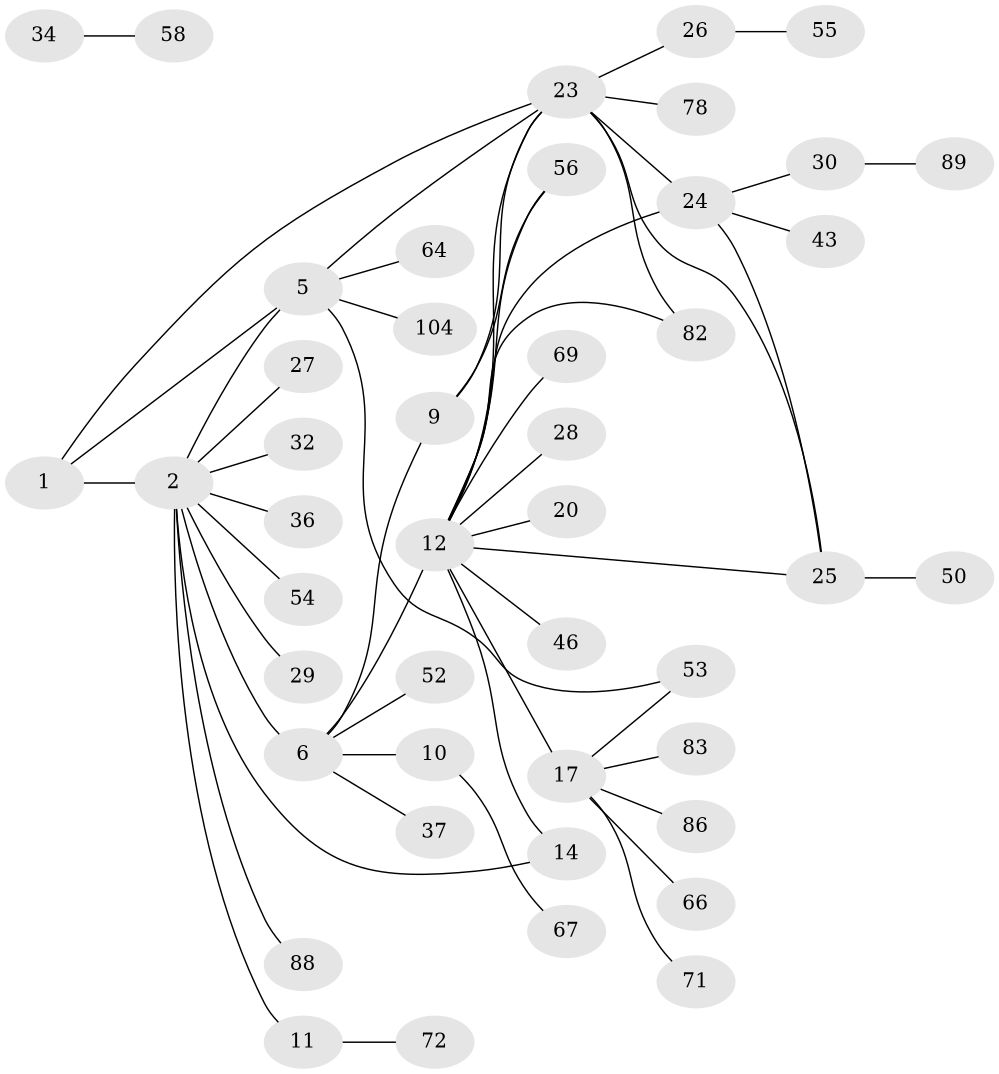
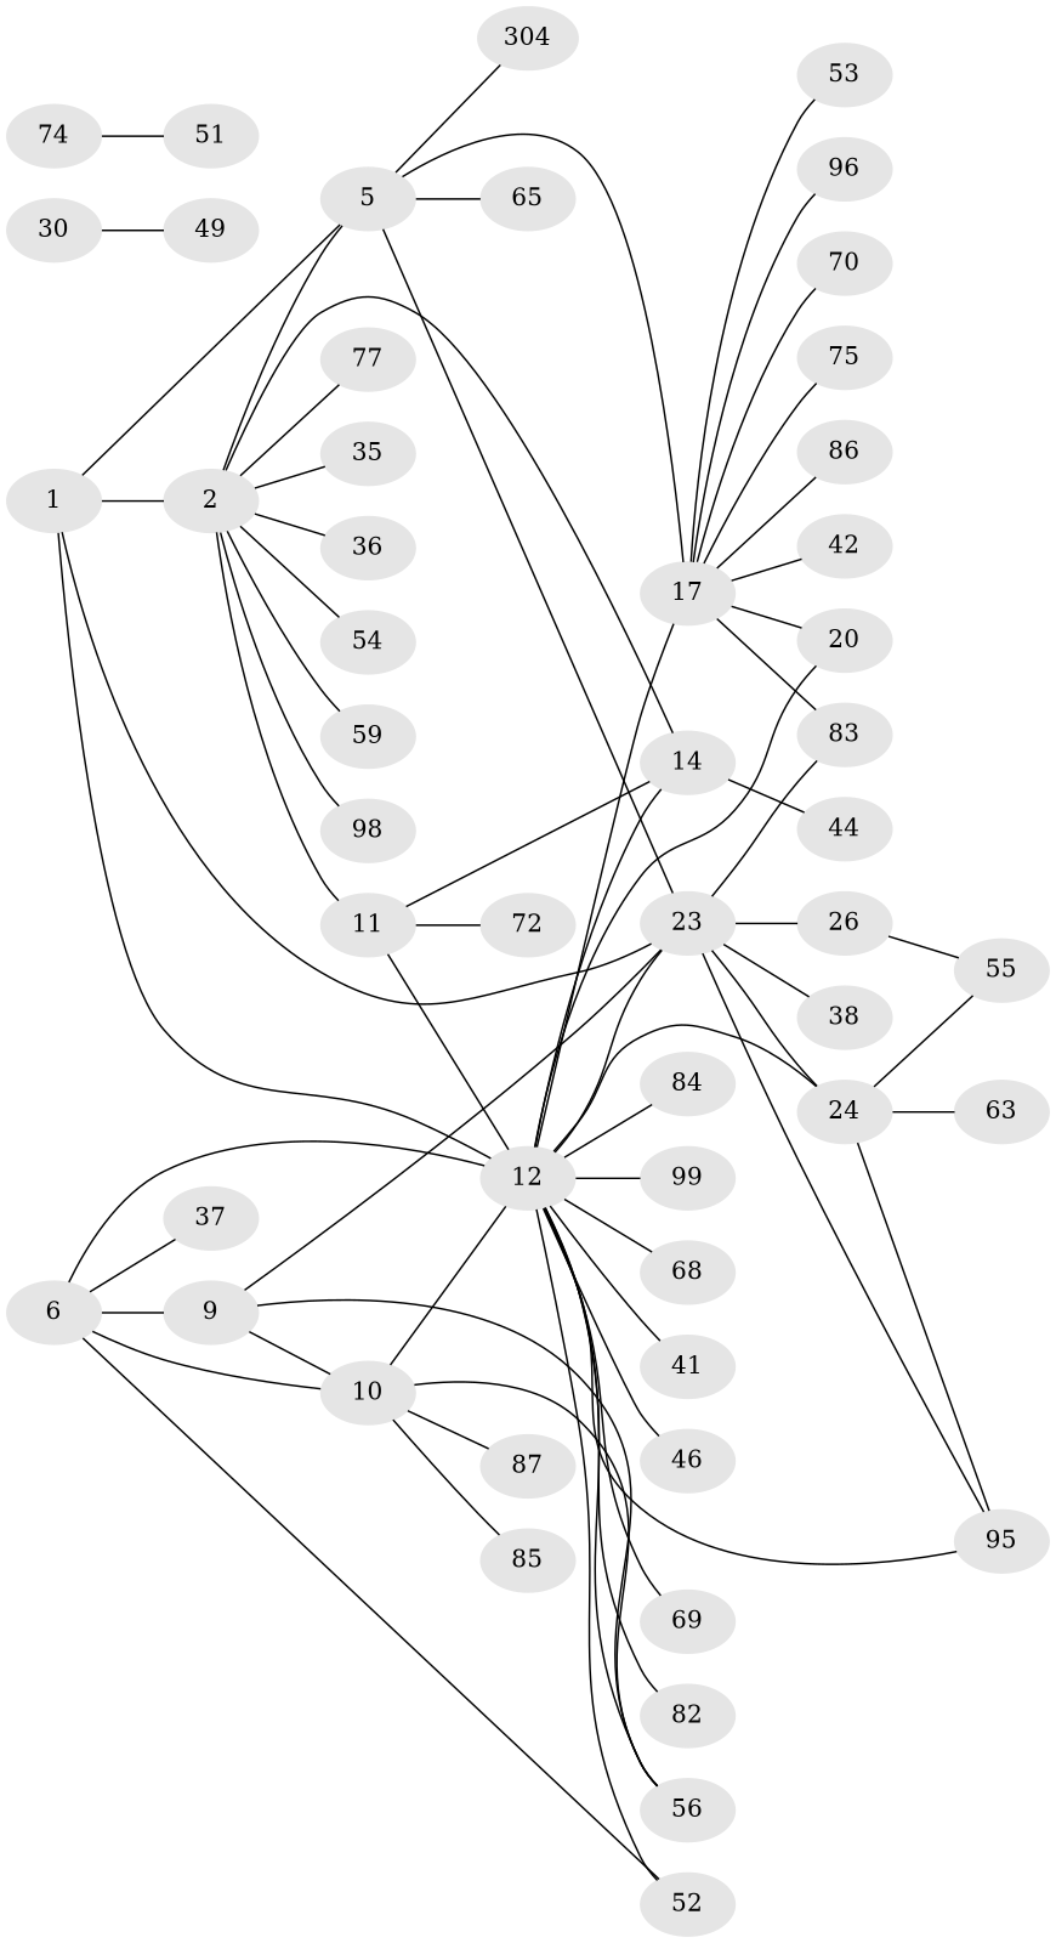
  graph {
    rankdir=LR
    node [color=gray90 style=filled]
    1 [super="+79"]
    2 [super="+3+4"]
    5
    12 [super="+13+95+76+16"]
    23 [super="+43+57"]
    6 [super="+7+62"]
    11 [super="+33+31"]
    14
-   27
-   32
+   27 [label=77]
+   32 [label=35]
    36
    54
-   59 [label=29]
-   88
+   59
+   88 [label=98]
    17 [super="+39+18+60"]
-   65 [label=64]
-   104
+   65
+   104 [label=304]
    52
    56 [super="+92"]
    20 [super="+80"]
    24 [super="+71"]
-   25
-   28
+   25 [label=95]
+   28 [label=68]
+   41
    46
    n26 [label=69]
    82 [super="+105"]
+   84
+   99
    26
-   38 [label=78]
+   38
    9 [super="+98+100+48"]
    10 [super="+35"]
    37
    72
+   44
+   42
    53
-   66
-   75 [label=71]
+   66 [label=96]
+   70
+   75
    83
    86
-   67
+   67 [label=87]
+   85
    30
-   63 [label=43]
-   50
-   34 [super="+74"]
-   58
+   63
+   34 [super="+74" label=74]
+   58 [label=51]
    55 [super="+90"]
-   89
+   89 [label=49]
    1 -- 2 [weight=3]
    1 -- 5
+   1 -- 12
    1 -- 23
    2 -- 5 [weight=3]
-   2 -- 6
    2 -- 11
    2 -- 14
    2 -- 27
    2 -- 32
    2 -- 36
    2 -- 54
    2 -- 59
    2 -- 88
    5 -- 23
-   5 -- 53
+   5 -- 17
    5 -- 65
    5 -- 104
    12 -- 23 [weight=2]
    12 -- 14 [weight=3]
    12 -- 17 [weight=3]
+   12 -- 52
    12 -- 56
    12 -- 20
    12 -- 24 [weight=2]
    12 -- 25 [weight=3]
    12 -- 28
+   12 -- 41
    12 -- 46
    12 -- n26
    12 -- 82
+   12 -- 84
+   12 -- 99
    23 -- 24
    23 -- 25
-   23 -- 82
+   23 -- 83
    23 -- 26
    23 -- 38
    6 -- 12
    6 -- 52
    6 -- 9 [weight=3]
    6 -- 10 [weight=3]
    6 -- 37
+   11 -- 12 [weight=3]
+   11 -- 14
    11 -- 72
+   14 -- 44
+   17 -- 20 [weight=3]
+   17 -- 42
    17 -- 53
    17 -- 66
+   17 -- 70
    17 -- 75
    17 -- 83
    17 -- 86
    24 -- 25
-   24 -- 30
+   24 -- 55
    24 -- 63
-   25 -- 50
    26 -- 55
    9 -- 23 [weight=2]
    9 -- 56
+   9 -- 10
+   10 -- 12
+   10 -- 56
    10 -- 67
+   10 -- 85
    30 -- 89
    34 -- 58
  }
